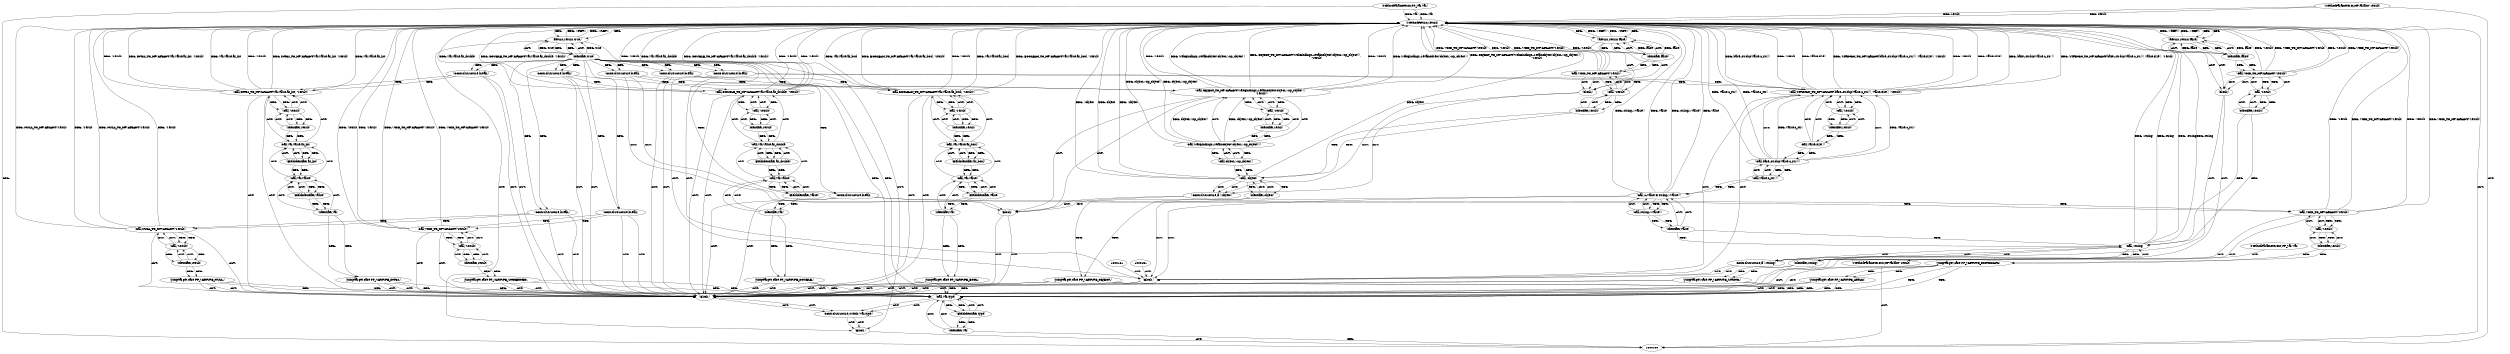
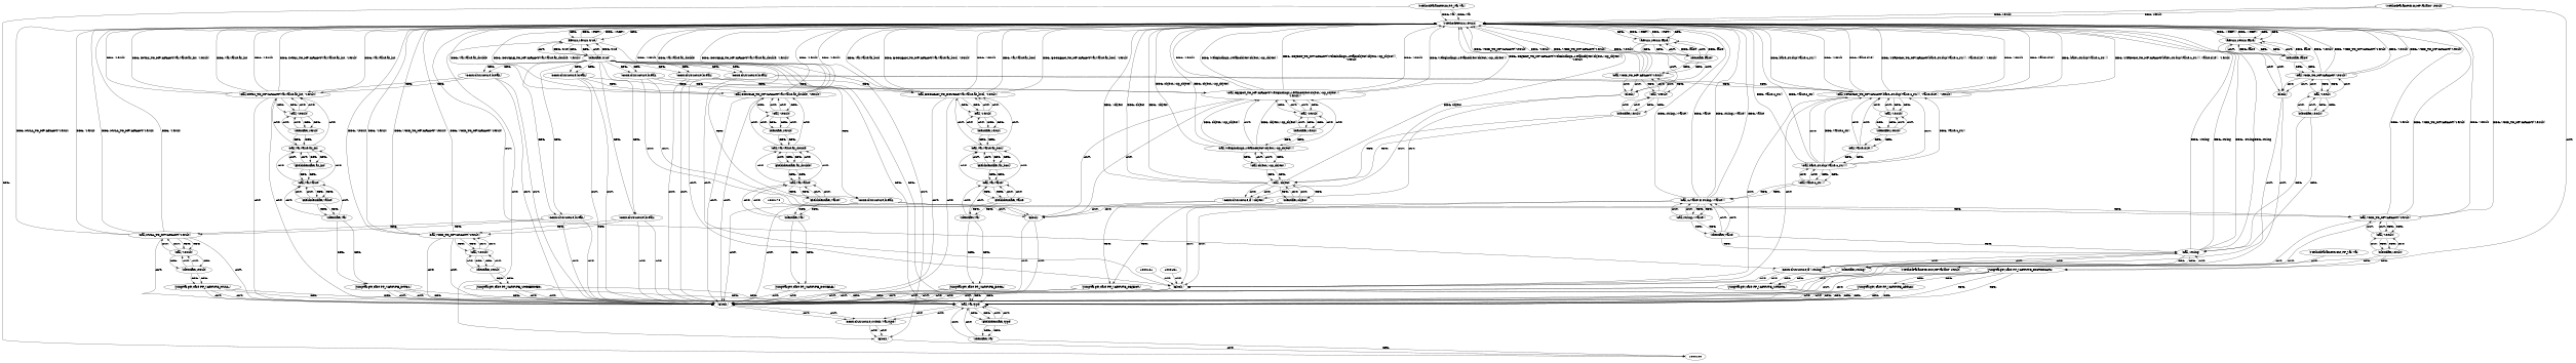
  digraph {
    n1 [label="(MethodReturn,return)"]
    n2 [label="(Return,return false;)"]
    n3 [label="(Return,return false;)"]
    n4 [label="(Return,return true;)"]
    1000100
    n6 [label="(Block,)"]
    n7 [label="(Identifier,false)"]
    n8 [label="(Block,)"]
    n9 [label="(Identifier,false)"]
    n10 [label="(Block,)"]
    n11 [label="(Identifier,true)"]
    n12 [label="(MethodParameterIn,PP_Var var)"]
    n13 [label="(MethodParameterOut,PP_Var var)"]
    n14 [label="(MethodParameterOut,NPVariant* result)"]
    n15 [label="(MethodParameterIn,NPVariant* result)"]
    n16 [label="(Call,var.value.as_bool)"]
    n17 [label="(FieldIdentifier,as_bool)"]
-   n18 [label="(Call,BOOLEAN_TO_NPVARIANT(var.value.as_bool, *result))"]
+   n18 [label="(Call,BOOLEAN_TO_DOUBLE(var.value.as_bool, *result))"]
    n19 [label="(Call,var.value)"]
    n20 [label="(Call,*result)"]
    n21 [label="(Block,)"]
    n22 [label="(FieldIdentifier,value)"]
    n23 [label="(Identifier,var)"]
    n24 [label="(JumpTarget,case PP_VARTYPE_BOOL:)"]
    n25 [label="(Call,var.type)"]
    n26 [label="(Identifier,result)"]
    n27 [label="(ControlStructure,switch (var.type))"]
    n28 [label="(ControlStructure,break;)"]
    n29 [label="(JumpTarget,case PP_VARTYPE_INT32:)"]
    n30 [label="(FieldIdentifier,type)"]
    n31 [label="(Call,var.value.as_int)"]
    n32 [label="(FieldIdentifier,as_int)"]
    n33 [label="(Call,INT32_TO_NPVARIANT(var.value.as_int, *result))"]
    n34 [label="(Call,var.value)"]
    n35 [label="(Call,*result)"]
    n36 [label="(FieldIdentifier,value)"]
    n37 [label="(Identifier,var)"]
    n38 [label="(Identifier,result)"]
    n39 [label="(ControlStructure,break;)"]
    n40 [label="(JumpTarget,case PP_VARTYPE_DOUBLE:)"]
    n41 [label="(Call,var.value.as_double)"]
    n42 [label="(FieldIdentifier,as_double)"]
    n43 [label="(Call,DOUBLE_TO_NPVARIANT(var.value.as_double, *result))"]
    n44 [label="(Call,var.value)"]
    n45 [label="(Call,*result)"]
    n46 [label="(FieldIdentifier,value)"]
    n47 [label="(Identifier,var)"]
    n48 [label="(Identifier,result)"]
    n49 [label="(ControlStructure,break;)"]
    n50 [label="(JumpTarget,case PP_VARTYPE_STRING:)"]
    n51 [label="(Identifier,var)"]
    n52 [label="(Call,!string)"]
    n53 [label="(Identifier,string)"]
    n54 [label="(ControlStructure,if (!string))"]
    n55 [label="(Block,)"]
    n56 [label="(Call,*result)"]
    n57 [label="(Identifier,result)"]
    n58 [label="(Call,VOID_TO_NPVARIANT(*result))"]
    n59 [label="(Call,& value = string->value())"]
    n60 [label="(Call,string->value())"]
    n61 [label="(Identifier,value)"]
    n62 [label="(Call,base::strdup(value.c_str()))"]
    n63 [label="(Call,value.c_str())"]
    n64 [label="(Call,STRINGN_TO_NPVARIANT(base::strdup(value.c_str()), value.size(), *result))"]
    n65 [label="(Call,*result)"]
    n66 [label="(Call,value.size())"]
    n67 [label="(Identifier,result)"]
    n68 [label="(ControlStructure,break;)"]
    n69 [label="(JumpTarget,case PP_VARTYPE_OBJECT:)"]
    n70 [label="(Block,)"]
    n71 [label="(JumpTarget,case PP_VARTYPE_UNDEFINED:)"]
    n72 [label="(Call,!object)"]
    n73 [label="(Identifier,object)"]
    n74 [label="(ControlStructure,if (!object))"]
    n75 [label="(Call,*result)"]
    n76 [label="(Identifier,result)"]
    n77 [label="(Call,VOID_TO_NPVARIANT(*result))"]
    n78 [label="(Call,WebBindings::retainObject(object->np_object()))"]
    n79 [label="(Call,object->np_object())"]
    n80 [label="(Call,OBJECT_TO_NPVARIANT(WebBindings::retainObject(object->np_object()),\n                          *result))"]
    n81 [label="(Call,*result)"]
    n82 [label="(Identifier,result)"]
    n83 [label="(ControlStructure,break;)"]
    n84 [label="(JumpTarget,case PP_VARTYPE_ARRAY:)"]
    n85 [label="(JumpTarget,case PP_VARTYPE_DICTIONARY:)"]
    n86 [label="(Call,*result)"]
    n87 [label="(Identifier,result)"]
    n88 [label="(Call,VOID_TO_NPVARIANT(*result))"]
    n89 [label="(Call,*result)"]
    n90 [label="(Identifier,result)"]
    n91 [label="(Call,VOID_TO_NPVARIANT(*result))"]
    n92 [label="(ControlStructure,break;)"]
    n93 [label="(ControlStructure,break;)"]
    n94 [label="(ControlStructure,break;)"]
    n95 [label="(Call,NULL_TO_NPVARIANT(*result))"]
    n96 [label="(JumpTarget,case PP_VARTYPE_NULL:)"]
    n97 [label="(Call,*result)"]
    n98 [label="(Identifier,result)"]
    1000151
    1000161
+   1000174
    n1 -> n2 [label="CFG: "]
    n1 -> n2 [label="CFG: "]
    n1 -> n3 [label="CFG: "]
    n1 -> n3 [label="CFG: "]
    n1 -> n4 [label="CFG: "]
    n1 -> n4 [label="CFG: "]
-   n1 -> 1000100 [label="AST: "]
+   n1 -> n54 [label="AST: "]
    n2 -> n1 [label="DDG: <RET>"]
    n2 -> n1 [label="DDG: <RET>"]
    n2 -> n6 [label="AST: "]
    n2 -> n6 [label="AST: "]
    n2 -> n7 [label="CFG: "]
    n2 -> n7 [label="CFG: "]
    n3 -> n1 [label="DDG: <RET>"]
    n3 -> n1 [label="DDG: <RET>"]
    n3 -> n8 [label="AST: "]
    n3 -> n8 [label="AST: "]
    n3 -> n9 [label="CFG: "]
    n3 -> n9 [label="CFG: "]
    n4 -> n1 [label="DDG: <RET>"]
    n4 -> n1 [label="DDG: <RET>"]
    n4 -> n10 [label="AST: "]
    n4 -> n10 [label="AST: "]
    n4 -> n11 [label="CFG: "]
    n4 -> n11 [label="CFG: "]
    n6 -> n54 [label="AST: "]
    n6 -> n54 [label="AST: "]
    n7 -> n2 [label="AST: "]
    n7 -> n2 [label="DDG: false"]
    n7 -> n2 [label="AST: "]
    n7 -> n2 [label="DDG: false"]
    n7 -> n58 [label="CFG: "]
    n7 -> n58 [label="CFG: "]
    n8 -> n74 [label="AST: "]
    n8 -> n74 [label="AST: "]
    n9 -> n3 [label="AST: "]
    n9 -> n3 [label="DDG: false"]
    n9 -> n3 [label="AST: "]
    n9 -> n3 [label="DDG: false"]
    n9 -> n77 [label="CFG: "]
    n9 -> n77 [label="CFG: "]
    n10 -> 1000100 [label="AST: "]
    n11 -> n4 [label="AST: "]
    n11 -> n4 [label="DDG: true"]
    n11 -> n4 [label="AST: "]
    n11 -> n4 [label="DDG: true"]
    n11 -> n25 [label="CFG: "]
    n11 -> n25 [label="CFG: "]
    n11 -> n28 [label="CFG: "]
    n11 -> n28 [label="CFG: "]
    n11 -> n39 [label="CFG: "]
    n11 -> n39 [label="CFG: "]
    n11 -> n49 [label="CFG: "]
    n11 -> n49 [label="CFG: "]
    n11 -> n68 [label="CFG: "]
    n11 -> n68 [label="CFG: "]
    n11 -> n83 [label="CFG: "]
    n11 -> n83 [label="CFG: "]
    n11 -> n92 [label="CFG: "]
    n11 -> n92 [label="CFG: "]
    n11 -> n93 [label="CFG: "]
    n11 -> n93 [label="CFG: "]
    n11 -> n94 [label="CFG: "]
    n11 -> n94 [label="CFG: "]
    n12 -> n1 [label="DDG: var"]
    n12 -> n1 [label="DDG: var"]
    n12 -> 1000100 [label="CFG: "]
    n13 -> n14 [label="AST: "]
-   n14 -> 1000100 [label="AST: "]
+   n14 -> n50 [label="AST: "]
    n15 -> n1 [label="DDG: result"]
    n15 -> n1 [label="DDG: result"]
-   n15 -> 1000100 [label="AST: "]
+   n15 -> n53 [label="AST: "]
    n16 -> n17 [label="CFG: "]
    n16 -> n17 [label="CFG: "]
    n16 -> n18 [label="AST: "]
    n16 -> n18 [label="AST: "]
    n17 -> n16 [label="AST: "]
    n17 -> n16 [label="AST: "]
    n17 -> n19 [label="CFG: "]
    n17 -> n19 [label="CFG: "]
    n18 -> n1 [label="DDG: *result"]
    n18 -> n1 [label="DDG: var.value.as_bool"]
    n18 -> n1 [label="DDG: BOOLEAN_TO_NPVARIANT(var.value.as_bool, *result)"]
    n18 -> n1 [label="DDG: *result"]
    n18 -> n1 [label="DDG: var.value.as_bool"]
    n18 -> n1 [label="DDG: BOOLEAN_TO_NPVARIANT(var.value.as_bool, *result)"]
    n18 -> n20 [label="CFG: "]
    n18 -> n20 [label="CFG: "]
    n18 -> n21 [label="AST: "]
    n18 -> n21 [label="AST: "]
    n19 -> n16 [label="AST: "]
    n19 -> n16 [label="AST: "]
    n19 -> n22 [label="CFG: "]
    n19 -> n22 [label="CFG: "]
    n20 -> n18 [label="AST: "]
    n20 -> n18 [label="AST: "]
    n20 -> n26 [label="CFG: "]
    n20 -> n26 [label="CFG: "]
    n21 -> n27 [label="AST: "]
    n21 -> n27 [label="AST: "]
    n22 -> n19 [label="AST: "]
    n22 -> n19 [label="AST: "]
    n22 -> n23 [label="CFG: "]
    n22 -> n23 [label="CFG: "]
    n23 -> n19 [label="AST: "]
    n23 -> n19 [label="AST: "]
    n23 -> n24 [label="CFG: "]
    n23 -> n24 [label="CFG: "]
    n24 -> n21 [label="AST: "]
    n24 -> n21 [label="AST: "]
    n24 -> n25 [label="CFG: "]
    n24 -> n25 [label="CFG: "]
    n25 -> n27 [label="AST: "]
    n25 -> n27 [label="AST: "]
    n25 -> n30 [label="CFG: "]
    n25 -> n30 [label="CFG: "]
    n26 -> n16 [label="CFG: "]
    n26 -> n16 [label="CFG: "]
    n26 -> n20 [label="AST: "]
    n26 -> n20 [label="AST: "]
    n27 -> n10 [label="AST: "]
    n27 -> n10 [label="AST: "]
    n28 -> n18 [label="CFG: "]
    n28 -> n18 [label="CFG: "]
    n28 -> n21 [label="AST: "]
    n28 -> n21 [label="AST: "]
    n29 -> n21 [label="AST: "]
    n29 -> n21 [label="AST: "]
    n29 -> n25 [label="CFG: "]
    n29 -> n25 [label="CFG: "]
    n30 -> n25 [label="AST: "]
    n30 -> n25 [label="AST: "]
    n30 -> n51 [label="CFG: "]
    n30 -> n51 [label="CFG: "]
    n31 -> n32 [label="CFG: "]
    n31 -> n32 [label="CFG: "]
    n31 -> n33 [label="AST: "]
    n31 -> n33 [label="AST: "]
    n32 -> n31 [label="AST: "]
    n32 -> n31 [label="AST: "]
    n32 -> n34 [label="CFG: "]
    n32 -> n34 [label="CFG: "]
    n33 -> n1 [label="DDG: *result"]
    n33 -> n1 [label="DDG: INT32_TO_NPVARIANT(var.value.as_int, *result)"]
    n33 -> n1 [label="DDG: var.value.as_int"]
    n33 -> n1 [label="DDG: *result"]
    n33 -> n1 [label="DDG: INT32_TO_NPVARIANT(var.value.as_int, *result)"]
    n33 -> n1 [label="DDG: var.value.as_int"]
    n33 -> n21 [label="AST: "]
    n33 -> n21 [label="AST: "]
    n33 -> n35 [label="CFG: "]
    n33 -> n35 [label="CFG: "]
    n34 -> n31 [label="AST: "]
    n34 -> n31 [label="AST: "]
    n34 -> n36 [label="CFG: "]
    n34 -> n36 [label="CFG: "]
    n35 -> n33 [label="AST: "]
    n35 -> n33 [label="AST: "]
    n35 -> n38 [label="CFG: "]
    n35 -> n38 [label="CFG: "]
    n36 -> n34 [label="AST: "]
    n36 -> n34 [label="AST: "]
    n36 -> n37 [label="CFG: "]
    n36 -> n37 [label="CFG: "]
    n37 -> n29 [label="CFG: "]
    n37 -> n29 [label="CFG: "]
    n37 -> n34 [label="AST: "]
    n37 -> n34 [label="AST: "]
    n38 -> n31 [label="CFG: "]
    n38 -> n31 [label="CFG: "]
    n38 -> n35 [label="AST: "]
    n38 -> n35 [label="AST: "]
    n39 -> n21 [label="AST: "]
    n39 -> n21 [label="AST: "]
    n39 -> n33 [label="CFG: "]
    n39 -> n33 [label="CFG: "]
    n40 -> n21 [label="AST: "]
    n40 -> n21 [label="AST: "]
    n40 -> n25 [label="CFG: "]
    n40 -> n25 [label="CFG: "]
    n41 -> n42 [label="CFG: "]
    n41 -> n42 [label="CFG: "]
    n41 -> n43 [label="AST: "]
    n41 -> n43 [label="AST: "]
    n42 -> n41 [label="AST: "]
    n42 -> n41 [label="AST: "]
    n42 -> n44 [label="CFG: "]
    n42 -> n44 [label="CFG: "]
    n43 -> n1 [label="DDG: var.value.as_double"]
    n43 -> n1 [label="DDG: DOUBLE_TO_NPVARIANT(var.value.as_double, *result)"]
    n43 -> n1 [label="DDG: *result"]
    n43 -> n1 [label="DDG: var.value.as_double"]
    n43 -> n1 [label="DDG: DOUBLE_TO_NPVARIANT(var.value.as_double, *result)"]
    n43 -> n1 [label="DDG: *result"]
    n43 -> n21 [label="AST: "]
    n43 -> n21 [label="AST: "]
    n43 -> n45 [label="CFG: "]
    n43 -> n45 [label="CFG: "]
    n44 -> n41 [label="AST: "]
    n44 -> n41 [label="AST: "]
    n44 -> n46 [label="CFG: "]
    n44 -> n46 [label="CFG: "]
    n45 -> n43 [label="AST: "]
    n45 -> n43 [label="AST: "]
    n45 -> n48 [label="CFG: "]
    n45 -> n48 [label="CFG: "]
    n46 -> n44 [label="AST: "]
    n46 -> n44 [label="AST: "]
    n46 -> n47 [label="CFG: "]
    n46 -> n47 [label="CFG: "]
    n47 -> n40 [label="CFG: "]
    n47 -> n40 [label="CFG: "]
    n47 -> n44 [label="AST: "]
    n47 -> n44 [label="AST: "]
    n48 -> n41 [label="CFG: "]
    n48 -> n41 [label="CFG: "]
    n48 -> n45 [label="AST: "]
    n48 -> n45 [label="AST: "]
    n49 -> n21 [label="AST: "]
    n49 -> n21 [label="AST: "]
    n49 -> n43 [label="CFG: "]
    n49 -> n43 [label="CFG: "]
    n50 -> n21 [label="AST: "]
    n50 -> n21 [label="AST: "]
    n50 -> n25 [label="CFG: "]
    n50 -> n25 [label="CFG: "]
    n51 -> 1000100 [label="CFG: "]
    n51 -> n25 [label="AST: "]
    n51 -> n25 [label="AST: "]
    n52 -> n1 [label="DDG: !string"]
    n52 -> n1 [label="DDG: string"]
    n52 -> n1 [label="DDG: !string"]
    n52 -> n1 [label="DDG: string"]
    n52 -> n53 [label="CFG: "]
    n52 -> n53 [label="CFG: "]
    n52 -> n54 [label="AST: "]
    n52 -> n54 [label="AST: "]
    n53 -> n50 [label="CFG: "]
    n53 -> n50 [label="CFG: "]
    n53 -> n52 [label="AST: "]
    n53 -> n52 [label="AST: "]
    n54 -> n55 [label="AST: "]
    n54 -> n55 [label="AST: "]
    n55 -> n21 [label="AST: "]
    n55 -> n21 [label="AST: "]
    n56 -> n57 [label="CFG: "]
    n56 -> n57 [label="CFG: "]
    n56 -> n58 [label="AST: "]
    n56 -> n58 [label="AST: "]
    n57 -> n52 [label="CFG: "]
    n57 -> n52 [label="CFG: "]
    n57 -> n56 [label="AST: "]
    n57 -> n56 [label="AST: "]
    n58 -> n1 [label="DDG: *result"]
    n58 -> n1 [label="DDG: VOID_TO_NPVARIANT(*result)"]
    n58 -> n1 [label="DDG: *result"]
    n58 -> n1 [label="DDG: VOID_TO_NPVARIANT(*result)"]
    n58 -> n6 [label="AST: "]
    n58 -> n6 [label="AST: "]
    n58 -> n56 [label="CFG: "]
    n58 -> n56 [label="CFG: "]
    n59 -> n1 [label="DDG: string->value()"]
    n59 -> n1 [label="DDG: value"]
    n59 -> n1 [label="DDG: string->value()"]
    n59 -> n1 [label="DDG: value"]
    n59 -> n55 [label="AST: "]
    n59 -> n55 [label="AST: "]
    n59 -> n60 [label="CFG: "]
    n59 -> n60 [label="CFG: "]
    n60 -> n59 [label="AST: "]
    n60 -> n59 [label="AST: "]
    n60 -> n61 [label="CFG: "]
    n60 -> n61 [label="CFG: "]
    n61 -> n52 [label="CFG: "]
    n61 -> n52 [label="CFG: "]
    n61 -> n59 [label="AST: "]
    n61 -> n59 [label="AST: "]
    n62 -> n1 [label="DDG: value.c_str()"]
    n62 -> n1 [label="DDG: value.c_str()"]
    n62 -> n63 [label="CFG: "]
    n62 -> n63 [label="CFG: "]
    n62 -> n64 [label="AST: "]
    n62 -> n64 [label="DDG: value.c_str()"]
    n62 -> n64 [label="AST: "]
    n62 -> n64 [label="DDG: value.c_str()"]
    n63 -> n59 [label="CFG: "]
    n63 -> n59 [label="CFG: "]
    n63 -> n62 [label="AST: "]
    n63 -> n62 [label="AST: "]
    n64 -> n1 [label="DDG: *result"]
    n64 -> n1 [label="DDG: value.size()"]
    n64 -> n1 [label="DDG: base::strdup(value.c_str())"]
    n64 -> n1 [label="DDG: STRINGN_TO_NPVARIANT(base::strdup(value.c_str()), value.size(), *result)"]
    n64 -> n1 [label="DDG: *result"]
    n64 -> n1 [label="DDG: value.size()"]
    n64 -> n1 [label="DDG: base::strdup(value.c_str())"]
    n64 -> n1 [label="DDG: STRINGN_TO_NPVARIANT(base::strdup(value.c_str()), value.size(), *result)"]
    n64 -> n55 [label="AST: "]
    n64 -> n55 [label="AST: "]
    n64 -> n65 [label="CFG: "]
    n64 -> n65 [label="CFG: "]
    n65 -> n64 [label="AST: "]
    n65 -> n64 [label="AST: "]
    n65 -> n67 [label="CFG: "]
    n65 -> n67 [label="CFG: "]
    n66 -> n62 [label="CFG: "]
    n66 -> n62 [label="CFG: "]
    n66 -> n64 [label="AST: "]
    n66 -> n64 [label="AST: "]
    n67 -> n65 [label="AST: "]
    n67 -> n65 [label="AST: "]
    n67 -> n66 [label="CFG: "]
    n67 -> n66 [label="CFG: "]
    n68 -> n55 [label="AST: "]
    n68 -> n55 [label="AST: "]
    n68 -> n64 [label="CFG: "]
    n68 -> n64 [label="CFG: "]
    n69 -> n21 [label="AST: "]
    n69 -> n21 [label="AST: "]
    n69 -> n25 [label="CFG: "]
    n69 -> n25 [label="CFG: "]
    n70 -> n21 [label="AST: "]
    n70 -> n21 [label="AST: "]
    n71 -> n21 [label="AST: "]
    n71 -> n21 [label="AST: "]
    n71 -> n25 [label="CFG: "]
    n71 -> n25 [label="CFG: "]
    n72 -> n1 [label="DDG: !object"]
    n72 -> n1 [label="DDG: object"]
    n72 -> n1 [label="DDG: !object"]
    n72 -> n1 [label="DDG: object"]
    n72 -> n73 [label="CFG: "]
    n72 -> n73 [label="CFG: "]
    n72 -> n74 [label="AST: "]
    n72 -> n74 [label="AST: "]
    n73 -> n69 [label="CFG: "]
    n73 -> n69 [label="CFG: "]
    n73 -> n72 [label="AST: "]
    n73 -> n72 [label="AST: "]
    n74 -> n70 [label="AST: "]
    n74 -> n70 [label="AST: "]
    n75 -> n76 [label="CFG: "]
    n75 -> n76 [label="CFG: "]
    n75 -> n77 [label="AST: "]
    n75 -> n77 [label="AST: "]
    n76 -> n72 [label="CFG: "]
    n76 -> n72 [label="CFG: "]
    n76 -> n75 [label="AST: "]
    n76 -> n75 [label="AST: "]
    n77 -> n1 [label="DDG: VOID_TO_NPVARIANT(*result)"]
    n77 -> n1 [label="DDG: *result"]
    n77 -> n1 [label="DDG: VOID_TO_NPVARIANT(*result)"]
    n77 -> n1 [label="DDG: *result"]
    n77 -> n8 [label="AST: "]
    n77 -> n8 [label="AST: "]
    n77 -> n75 [label="CFG: "]
    n77 -> n75 [label="CFG: "]
    n78 -> n1 [label="DDG: object->np_object()"]
    n78 -> n1 [label="DDG: object->np_object()"]
    n78 -> n79 [label="CFG: "]
    n78 -> n79 [label="CFG: "]
    n78 -> n80 [label="AST: "]
    n78 -> n80 [label="DDG: object->np_object()"]
    n78 -> n80 [label="AST: "]
    n78 -> n80 [label="DDG: object->np_object()"]
    n79 -> n72 [label="CFG: "]
    n79 -> n72 [label="CFG: "]
    n79 -> n78 [label="AST: "]
    n79 -> n78 [label="AST: "]
    n80 -> n1 [label="DDG: *result"]
    n80 -> n1 [label="DDG: WebBindings::retainObject(object->np_object())"]
    n80 -> n1 [label="DDG: OBJECT_TO_NPVARIANT(WebBindings::retainObject(object->np_object()),\n                          *result)"]
    n80 -> n1 [label="DDG: *result"]
    n80 -> n1 [label="DDG: WebBindings::retainObject(object->np_object())"]
    n80 -> n1 [label="DDG: OBJECT_TO_NPVARIANT(WebBindings::retainObject(object->np_object()),\n                          *result)"]
    n80 -> n70 [label="AST: "]
    n80 -> n70 [label="AST: "]
    n80 -> n81 [label="CFG: "]
    n80 -> n81 [label="CFG: "]
    n81 -> n80 [label="AST: "]
    n81 -> n80 [label="AST: "]
    n81 -> n82 [label="CFG: "]
    n81 -> n82 [label="CFG: "]
    n82 -> n78 [label="CFG: "]
    n82 -> n78 [label="CFG: "]
    n82 -> n81 [label="AST: "]
    n82 -> n81 [label="AST: "]
    n83 -> n70 [label="AST: "]
    n83 -> n70 [label="AST: "]
    n83 -> n80 [label="CFG: "]
    n83 -> n80 [label="CFG: "]
    n84 -> n21 [label="AST: "]
    n84 -> n21 [label="AST: "]
    n84 -> n25 [label="CFG: "]
    n84 -> n25 [label="CFG: "]
    n85 -> n21 [label="AST: "]
    n85 -> n21 [label="AST: "]
    n85 -> n25 [label="CFG: "]
    n85 -> n25 [label="CFG: "]
    n85 -> n84 [label="CFG: "]
    n85 -> n84 [label="CFG: "]
    n86 -> n87 [label="CFG: "]
    n86 -> n87 [label="CFG: "]
    n86 -> n88 [label="AST: "]
    n86 -> n88 [label="AST: "]
    n87 -> n71 [label="CFG: "]
    n87 -> n71 [label="CFG: "]
    n87 -> n86 [label="AST: "]
    n87 -> n86 [label="AST: "]
    n88 -> n1 [label="DDG: VOID_TO_NPVARIANT(*result)"]
    n88 -> n1 [label="DDG: *result"]
    n88 -> n1 [label="DDG: VOID_TO_NPVARIANT(*result)"]
    n88 -> n1 [label="DDG: *result"]
    n88 -> n21 [label="AST: "]
    n88 -> n21 [label="AST: "]
    n88 -> n86 [label="CFG: "]
    n88 -> n86 [label="CFG: "]
    n89 -> n90 [label="CFG: "]
    n89 -> n90 [label="CFG: "]
    n89 -> n91 [label="AST: "]
    n89 -> n91 [label="AST: "]
    n90 -> n85 [label="CFG: "]
    n90 -> n85 [label="CFG: "]
    n90 -> n89 [label="AST: "]
    n90 -> n89 [label="AST: "]
    n91 -> n1 [label="DDG: *result"]
    n91 -> n1 [label="DDG: VOID_TO_NPVARIANT(*result)"]
    n91 -> n1 [label="DDG: *result"]
    n91 -> n1 [label="DDG: VOID_TO_NPVARIANT(*result)"]
    n91 -> n21 [label="AST: "]
    n91 -> n21 [label="AST: "]
    n91 -> n89 [label="CFG: "]
    n91 -> n89 [label="CFG: "]
    n92 -> n21 [label="AST: "]
    n92 -> n21 [label="AST: "]
    n92 -> n91 [label="CFG: "]
    n92 -> n91 [label="CFG: "]
    n93 -> n21 [label="AST: "]
    n93 -> n21 [label="AST: "]
    n93 -> n88 [label="CFG: "]
    n93 -> n88 [label="CFG: "]
    n94 -> n21 [label="AST: "]
    n94 -> n21 [label="AST: "]
    n94 -> n95 [label="CFG: "]
    n94 -> n95 [label="CFG: "]
    n95 -> n1 [label="DDG: NULL_TO_NPVARIANT(*result)"]
    n95 -> n1 [label="DDG: *result"]
    n95 -> n1 [label="DDG: NULL_TO_NPVARIANT(*result)"]
    n95 -> n1 [label="DDG: *result"]
    n95 -> n21 [label="AST: "]
    n95 -> n21 [label="AST: "]
    n95 -> n97 [label="CFG: "]
    n95 -> n97 [label="CFG: "]
    n96 -> n21 [label="AST: "]
    n96 -> n21 [label="AST: "]
    n96 -> n25 [label="CFG: "]
    n96 -> n25 [label="CFG: "]
    n97 -> n95 [label="AST: "]
    n97 -> n95 [label="AST: "]
    n97 -> n98 [label="CFG: "]
    n97 -> n98 [label="CFG: "]
    n98 -> n96 [label="CFG: "]
    n98 -> n96 [label="CFG: "]
    n98 -> n97 [label="AST: "]
    n98 -> n97 [label="AST: "]
    1000151 -> n55 [label="AST: "]
    1000161 -> n55 [label="AST: "]
+   1000174 -> n70 [label="AST: "]
  }
